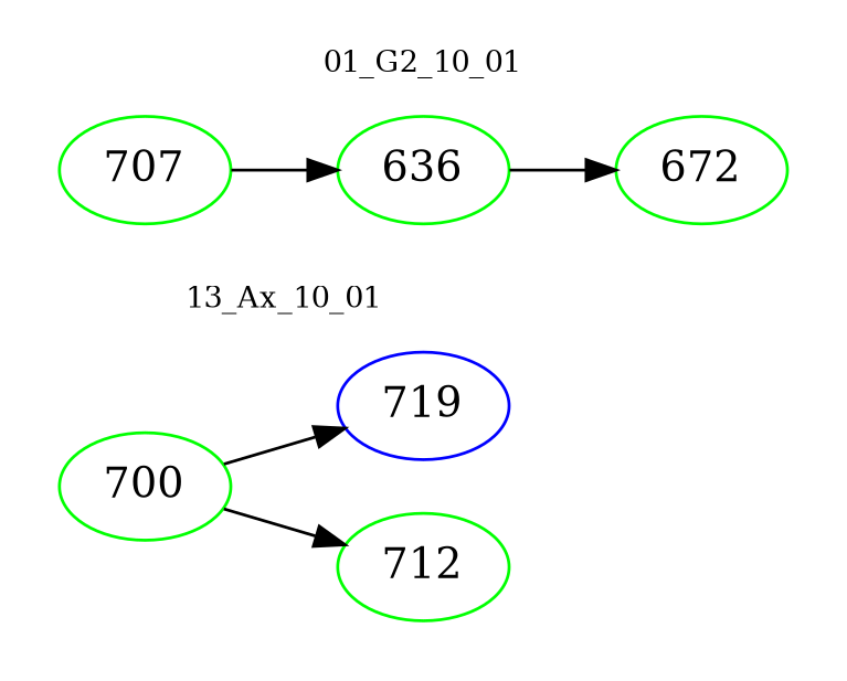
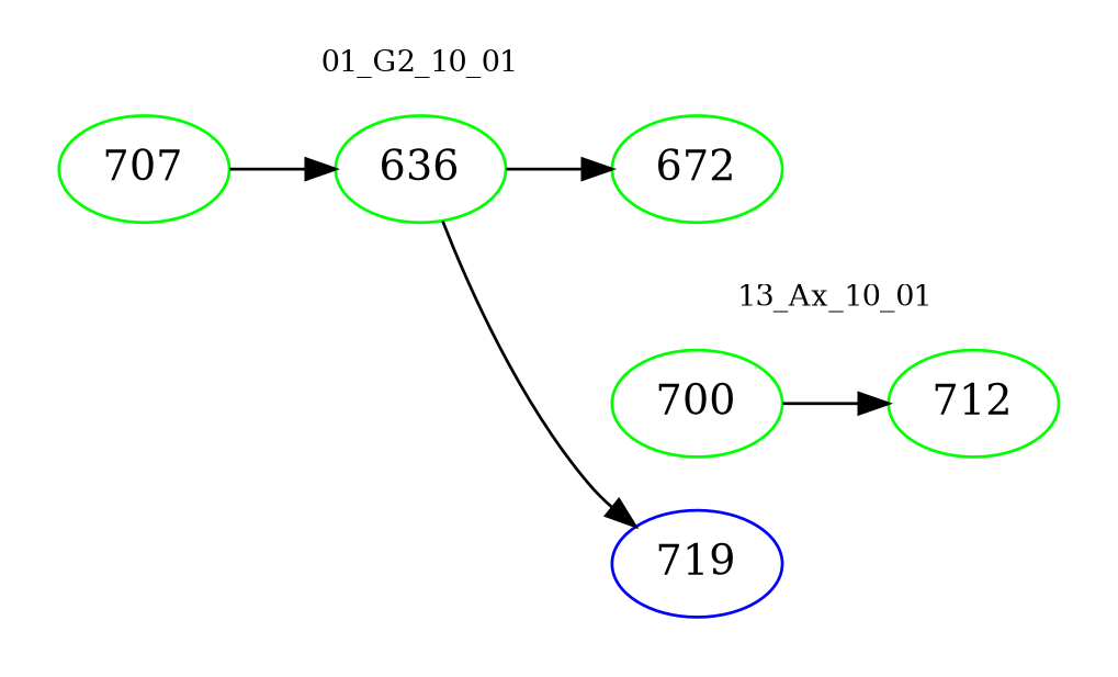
  digraph {
    rankdir=LR
    node [color=green]
    edge [color=black]
    n1 [label=700]
    n2 [label=712]
    n3 [color=blue label=719]
    n4 [label=636]
    n5 [label=672]
    n6 [label=707]
    subgraph cluster_1 {
      color=white
      fontsize=10
      label="13_Ax_10_01"
      n1
      n2
      n3
    }
    subgraph cluster_2 {
      color=white
      fontsize=10
      label="01_G2_10_01"
      n4
      n5
      n6
    }
    n1 -> n2
-   n1 -> n3
+   n4 -> n3
    n4 -> n5
    n6 -> n4
  }
